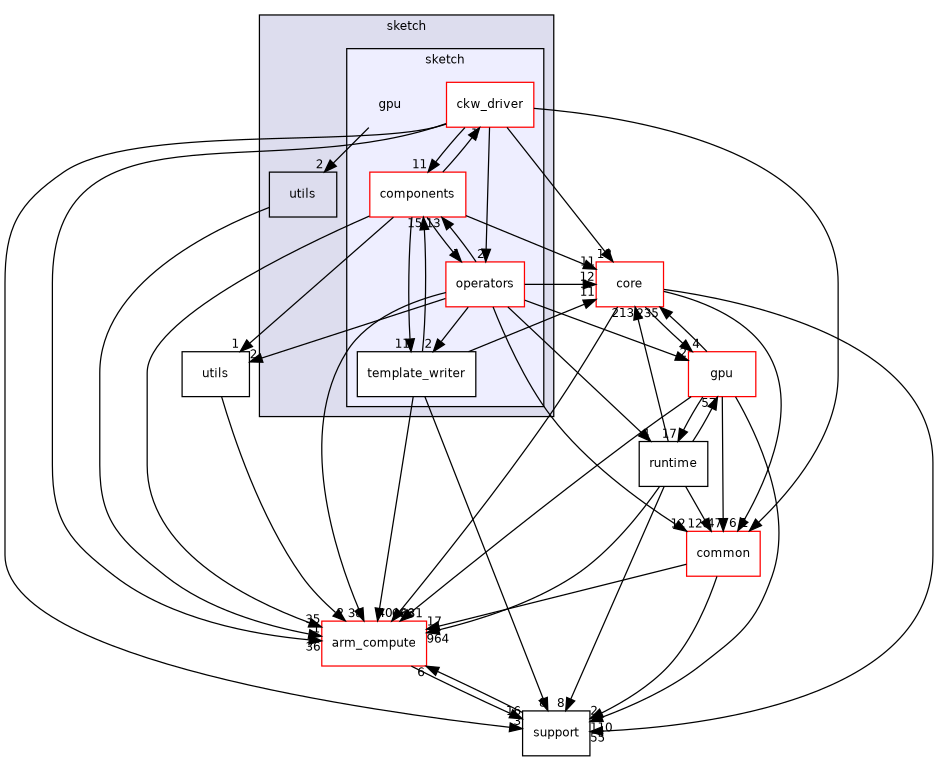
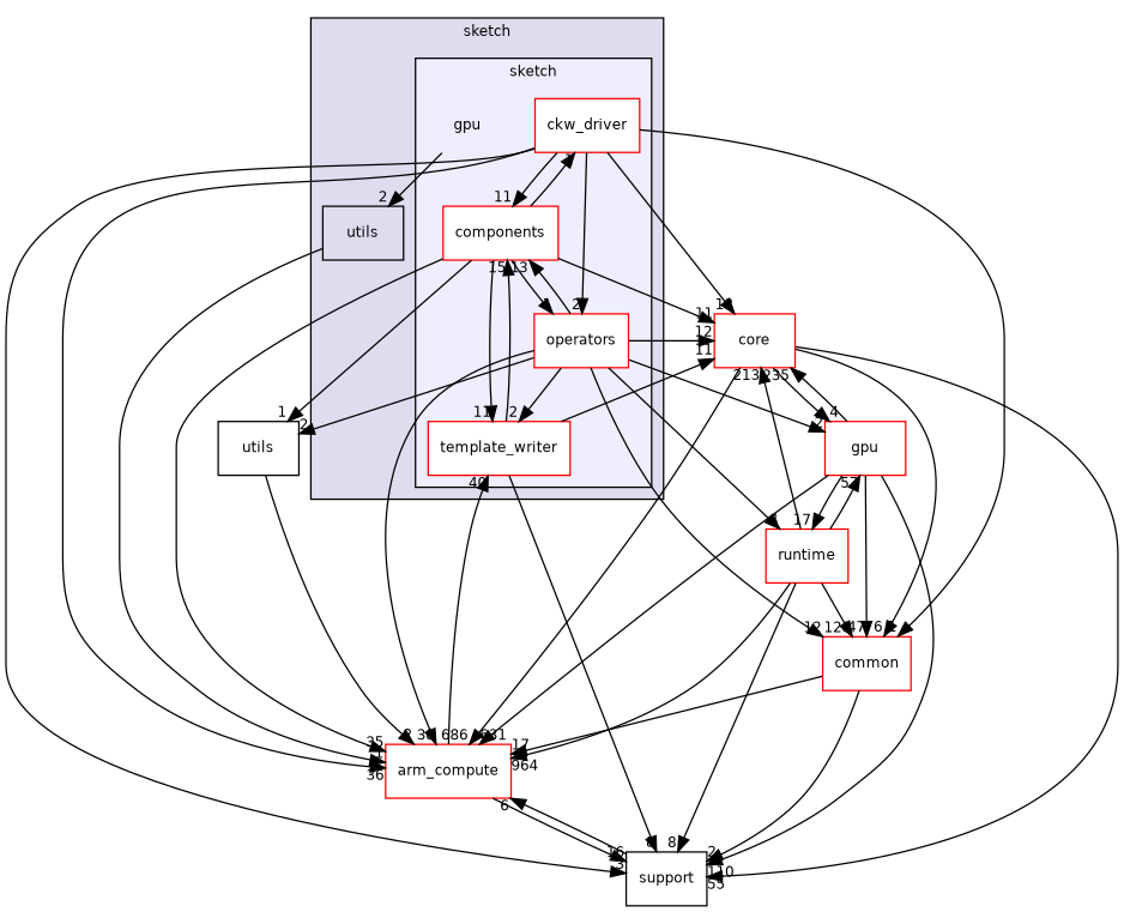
  digraph {
    compound=true
    node [fontname=Helvetica fontsize=10 shape=box color=red fillcolor=white style=filled]
    edge [headlabel=2 labeldistance=1.5 labelfontname=Helvetica labelfontsize=10]
    n1 [label=gpu shape=plaintext color="" fillcolor="" style=""]
    n2 [label=ckw_driver]
    n3 [label=components]
    n4 [label=operators]
-   n5 [color=black label=template_writer]
+   n5 [label=template_writer]
    n6 [label=utils color="" fillcolor="" style=""]
    n7 [label=arm_compute]
    n8 [label=support color="" fillcolor="" style=""]
    n9 [label=core]
    n10 [label=common]
    n11 [label=utils color="" fillcolor="" style=""]
    n12 [label=gpu]
-   n13 [color=black label=runtime]
+   n13 [label=runtime]
    subgraph cluster_1 {
      bgcolor="#ddddee"
      fontname=Helvetica
      fontsize=10
      label=sketch
      pencolor=black
      n6
      subgraph cluster_2 {
        bgcolor="#eeeeff"
        fontname=Helvetica
        fontsize=10
        pencolor=black
        n1
        n2
        n3
        n4
        n5
      }
    }
    n1 -> n6
    n2 -> n3 [headlabel=11]
    n2 -> n4
    n2 -> n7 [headlabel=36]
    n2 -> n8 [headlabel=3]
    n2 -> n9 [headlabel=18]
    n2 -> n10 [headlabel=1]
    n3 -> n2 [headlabel=1]
    n3 -> n4 [headlabel=1]
    n3 -> n5 [headlabel=11]
    n3 -> n7 [headlabel=35]
    n3 -> n9 [headlabel=11]
    n3 -> n11 [headlabel=1]
    n4 -> n3 [headlabel=13]
    n4 -> n5
    n4 -> n7 [headlabel=38]
    n4 -> n9 [headlabel=12]
    n4 -> n10 [headlabel=12]
    n4 -> n11
    n4 -> n12
    n4 -> n13 [headlabel=4]
    n5 -> n3 [headlabel=15]
-   n5 -> n7 [headlabel=40]
+   n7 -> n5 [headlabel=40]
    n5 -> n8 [headlabel=8]
    n5 -> n9 [headlabel=11]
    n6 -> n7 [headlabel=1]
    n7 -> n8 [headlabel=16]
    n8 -> n7 [headlabel=6]
    n9 -> n7 [headlabel=686]
    n9 -> n8 [headlabel=55]
    n9 -> n10 [headlabel=6]
    n9 -> n12 [headlabel=4]
    n10 -> n7 [headlabel=17]
    n10 -> n8
    n11 -> n7
    n12 -> n7 [headlabel=631]
    n12 -> n8 [headlabel=110]
    n12 -> n9 [headlabel=235]
    n12 -> n10 [headlabel=47]
    n12 -> n13 [headlabel=17]
    n13 -> n7 [headlabel=964]
    n13 -> n8 [headlabel=8]
    n13 -> n9 [headlabel=213]
    n13 -> n10 [headlabel=128]
    n13 -> n12 [headlabel=57]
  }
